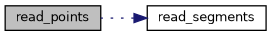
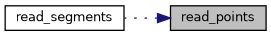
  digraph {
    rankdir=RL
    node [color=black fontname=Helvetica fontsize=10 shape=record style=filled]
    n1 [fillcolor=grey75 fontcolor=black height=0.2 label=read_points width=0.4]
    n2 [fillcolor=white height=0.2 label=read_segments width=0.4]
-   n2 -> n1 [color=midnightblue dir=back fontname=Helvetica fontsize=10 labelfontname=Helvetica labelfontsize=10 style=dotted]
+   n1 -> n2 [color=midnightblue dir=back fontname=Helvetica fontsize=10 labelfontname=Helvetica labelfontsize=10 style=dotted]
  }
